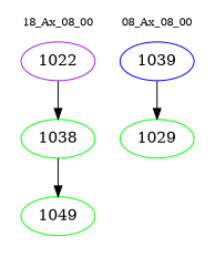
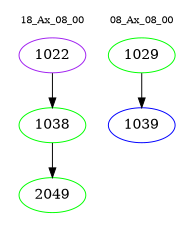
  digraph {
    node [color=green]
    edge [color=black]
    n1 [label=1038]
-   n2 [label=1049]
+   n2 [label=2049]
    n3 [color=purple label=1022]
    n4 [label=1029]
    n5 [color=blue label=1039]
    subgraph cluster_1 {
      color=white
      fontsize=10
      label="18_Ax_08_00"
      n1
      n2
      n3
    }
    subgraph cluster_2 {
      color=white
      fontsize=10
      label="08_Ax_08_00"
      n4
      n5
    }
    n1 -> n2
    n3 -> n1
-   n5 -> n4
+   n4 -> n5
  }
